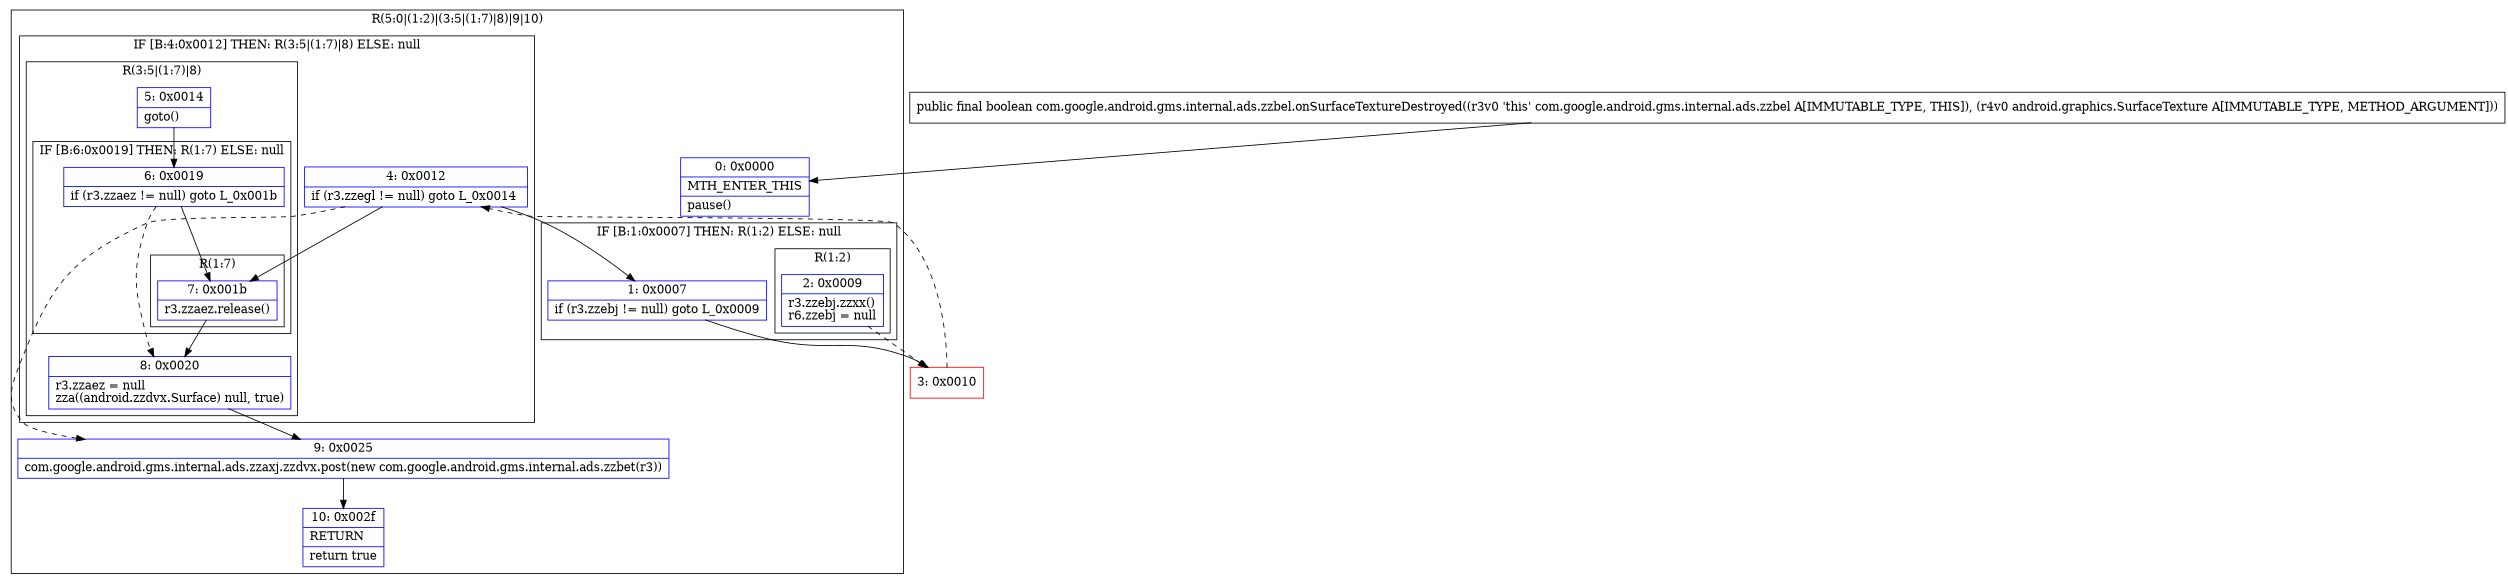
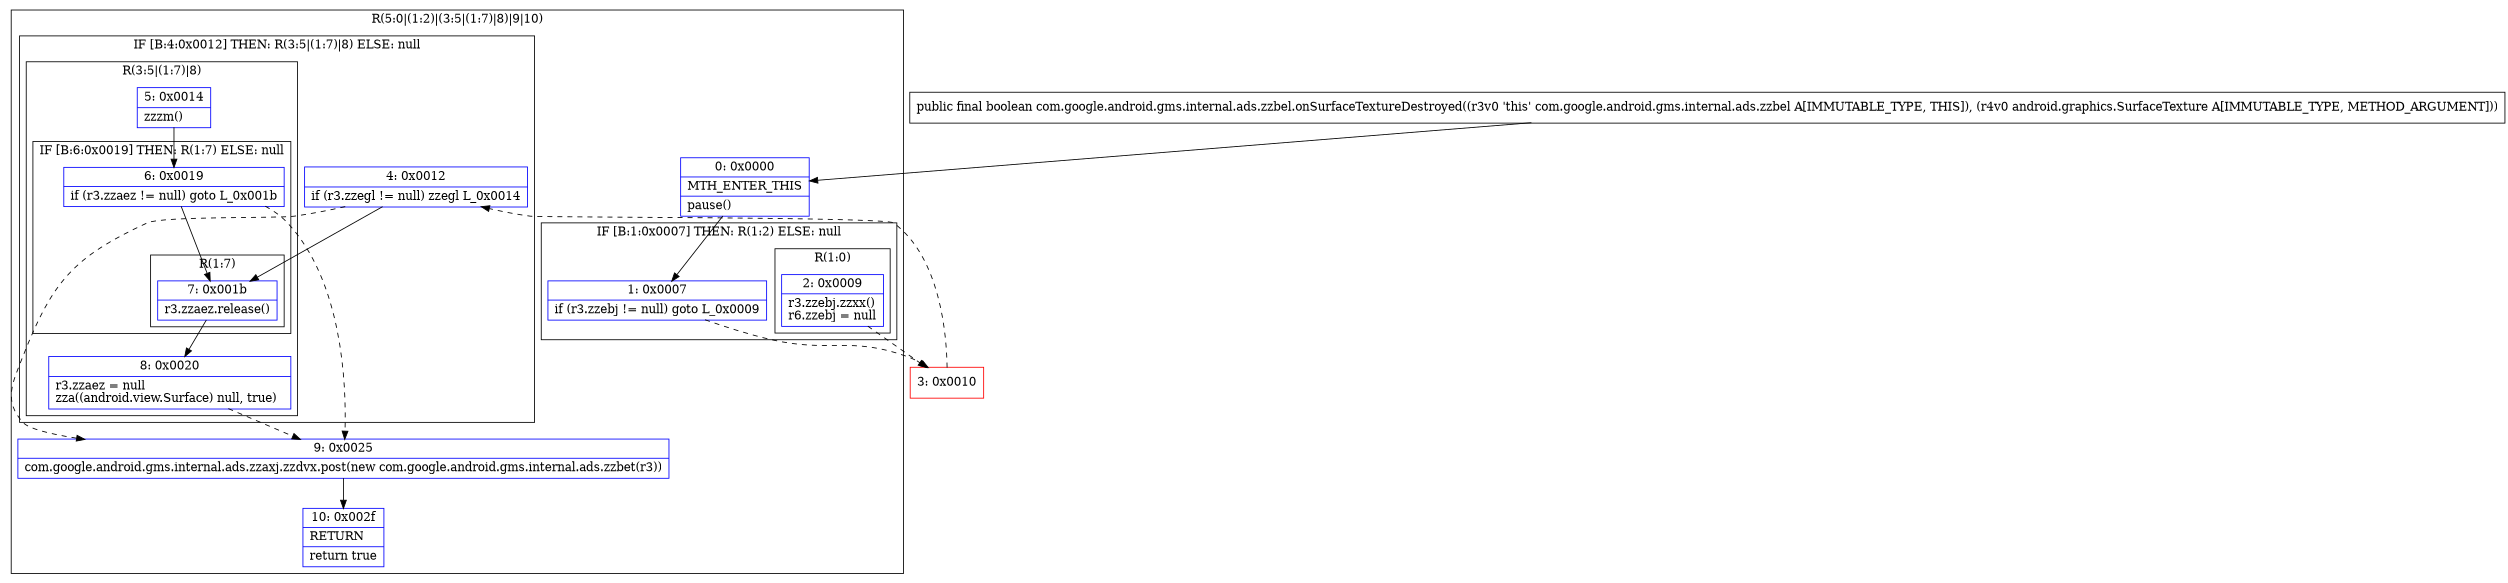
  digraph {
    node [color=blue shape=record]
    n1 [label="{2\:\ 0x0009|r3.zzebj.zzxx()\lr6.zzebj = null\l}"]
    n2 [label="{1\:\ 0x0007|if (r3.zzebj != null) goto L_0x0009\l}"]
    n3 [label="{7\:\ 0x001b|r3.zzaez.release()\l}"]
    n4 [label="{6\:\ 0x0019|if (r3.zzaez != null) goto L_0x001b\l}"]
-   n5 [label="{5\:\ 0x0014|goto()\l}"]
-   n6 [label="{8\:\ 0x0020|r3.zzaez = null\lzza((android.zzdvx.Surface) null, true)\l}"]
-   n7 [label="{4\:\ 0x0012|if (r3.zzegl != null) goto L_0x0014\l}"]
+   n5 [label="{5\:\ 0x0014|zzzm()\l}"]
+   n6 [label="{8\:\ 0x0020|r3.zzaez = null\lzza((android.view.Surface) null, true)\l}"]
+   n7 [label="{4\:\ 0x0012|if (r3.zzegl != null) zzegl L_0x0014\l}"]
    n8 [label="{0\:\ 0x0000|MTH_ENTER_THIS\l|pause()\l}"]
    n9 [label="{9\:\ 0x0025|com.google.android.gms.internal.ads.zzaxj.zzdvx.post(new com.google.android.gms.internal.ads.zzbet(r3))\l}"]
    n10 [label="{10\:\ 0x002f|RETURN\l|return true\l}"]
    n11 [color=red label="{3\:\ 0x0010}"]
    n12 [label="{public final boolean com.google.android.gms.internal.ads.zzbel.onSurfaceTextureDestroyed((r3v0 'this' com.google.android.gms.internal.ads.zzbel A[IMMUTABLE_TYPE, THIS]), (r4v0 android.graphics.SurfaceTexture A[IMMUTABLE_TYPE, METHOD_ARGUMENT])) }" color=""]
    subgraph cluster_1 {
      label="R(5:0|(1:2)|(3:5|(1:7)|8)|9|10)"
      n8
      n9
      n10
      subgraph cluster_2 {
        label="IF [B:1:0x0007] THEN: R(1:2) ELSE: null"
        n2
        subgraph cluster_3 {
-         label="R(1:2)"
+         label="R(1:0)"
          n1
        }
      }
      subgraph cluster_4 {
        label="IF [B:4:0x0012] THEN: R(3:5|(1:7)|8) ELSE: null"
        n7
        subgraph cluster_5 {
          label="R(3:5|(1:7)|8)"
          n5
          n6
          subgraph cluster_6 {
            label="IF [B:6:0x0019] THEN: R(1:7) ELSE: null"
            n4
            subgraph cluster_7 {
              label="R(1:7)"
              n3
            }
          }
        }
      }
    }
    n1 -> n11 [style=dashed]
-   n2 -> n11 [style=solid]
+   n2 -> n11 [style=dashed]
    n3 -> n6
    n4 -> n3
-   n4 -> n6 [style=dashed]
+   n4 -> n9 [style=dashed]
    n5 -> n4
-   n6 -> n9
+   n6 -> n9 [style=dashed]
    n7 -> n3
    n7 -> n9 [style=dashed]
-   n7 -> n2
+   n8 -> n2
    n9 -> n10
    n11 -> n7 [style=dashed]
    n12 -> n8
  }
